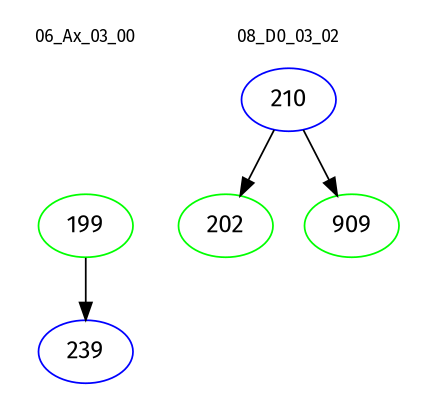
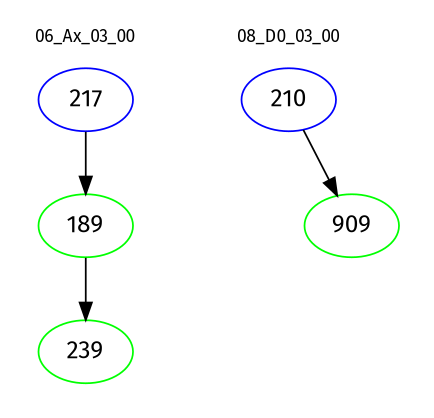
  digraph {
    fontname="Fira Sans"
    node [color=green fontname="Fira Sans"]
    edge [color=black fontname="Fira Sans"]
-   n2 [label=199]
-   n3 [color=blue label=239]
+   n1 [color=blue label=217]
+   n2 [label=189]
+   n3 [label=239]
    n4 [color=blue label=210]
-   n5 [label=202]
    n6 [label=909]
    subgraph cluster_1 {
      color=white
      fontsize=10
      label="06_Ax_03_00"
+     n1
      n2
      n3
    }
    subgraph cluster_2 {
      color=white
      fontsize=10
-     label="08_D0_03_02"
+     label="08_D0_03_00"
      n4
-     n5
      n6
    }
+   n1 -> n2
    n2 -> n3
-   n4 -> n5
    n4 -> n6
  }
